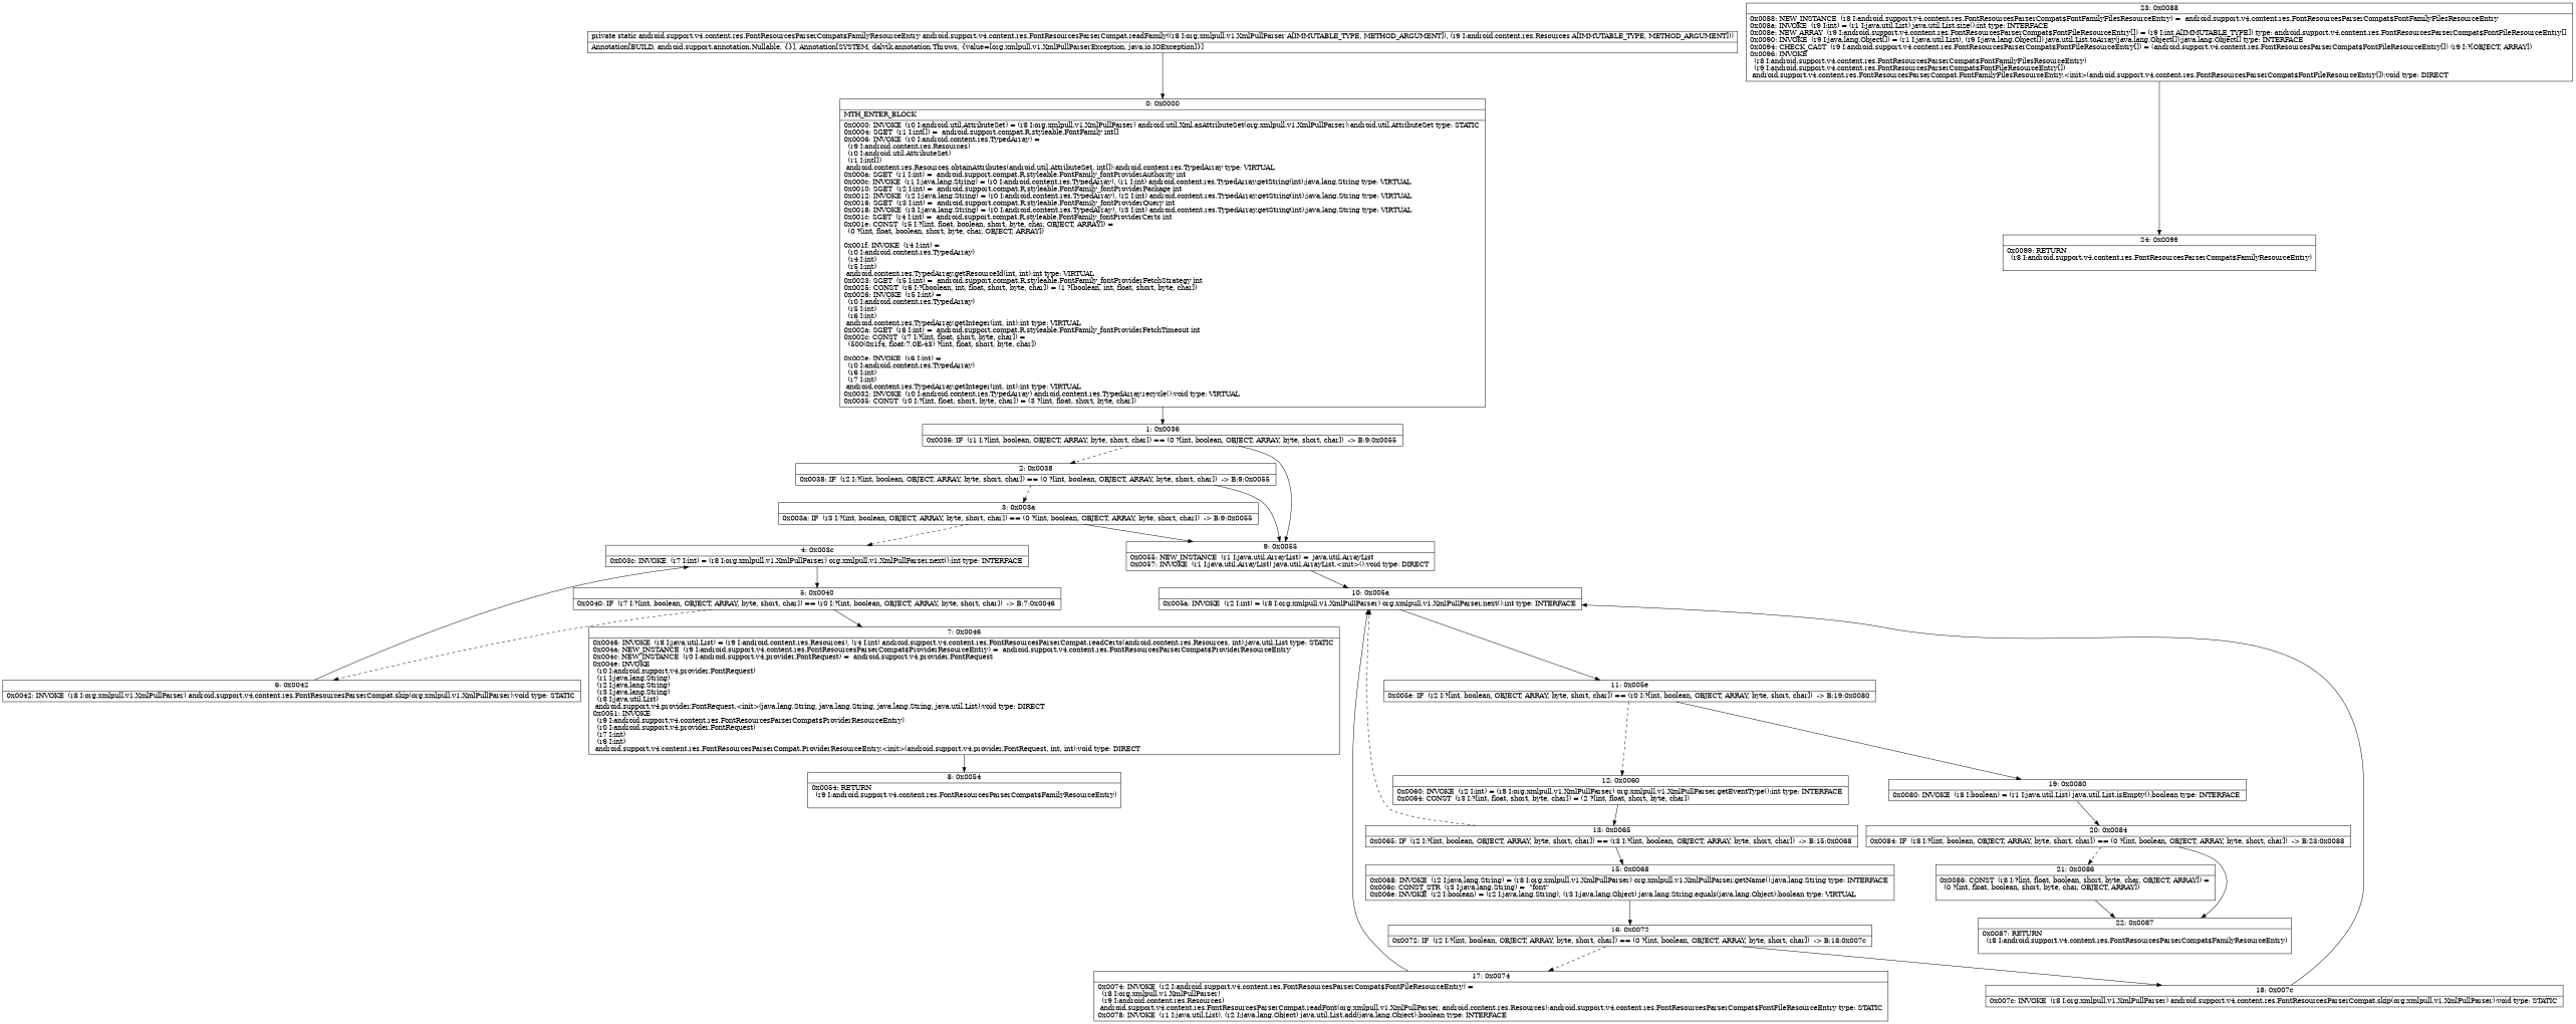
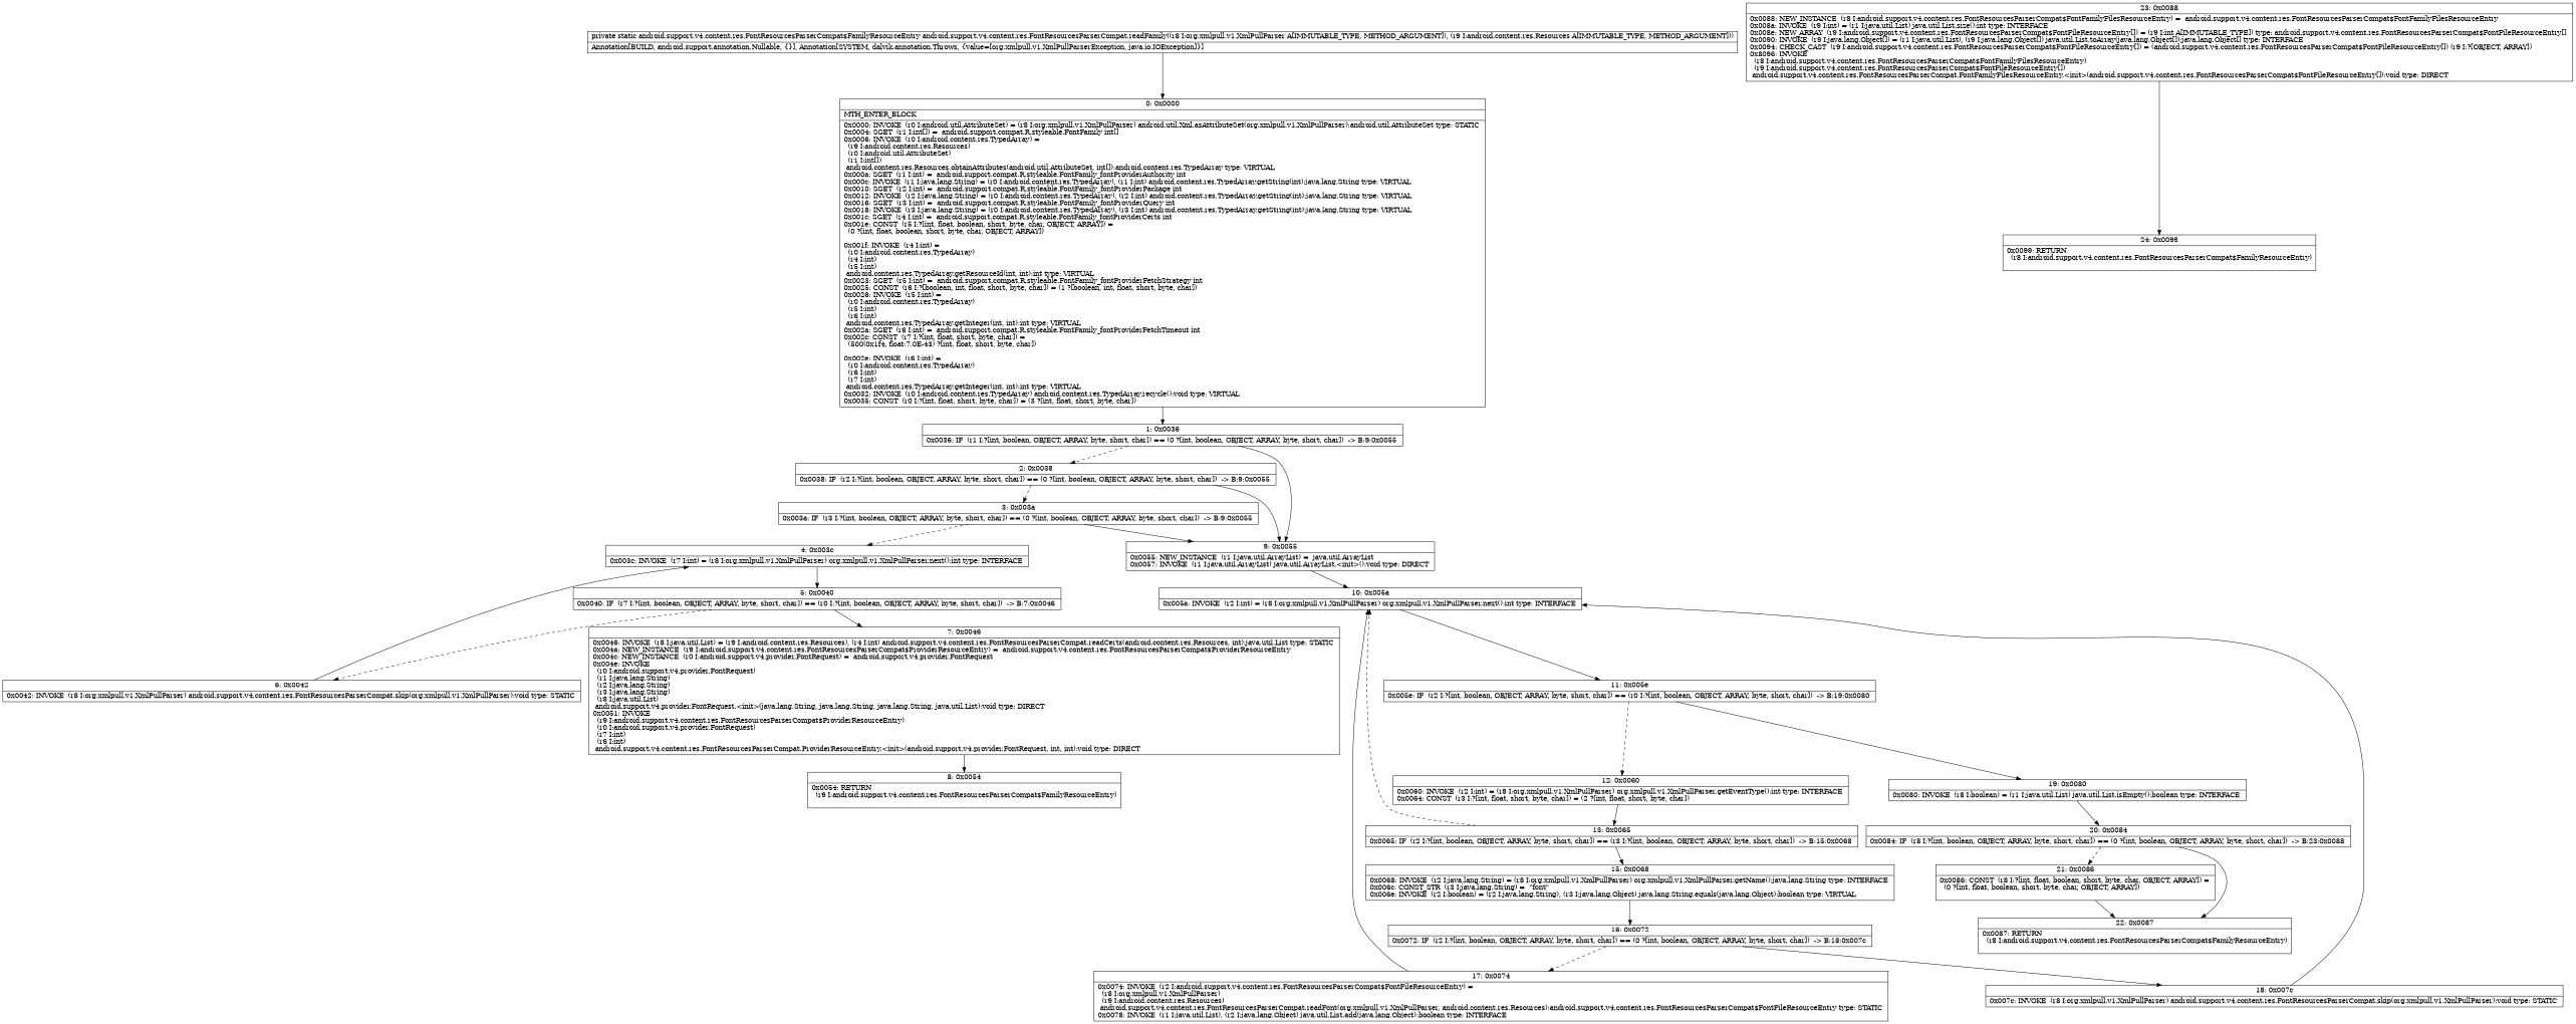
  digraph {
    node [shape=record]
    n1 [label="{0\:\ 0x0000|MTH_ENTER_BLOCK\l|0x0000: INVOKE  (r0 I:android.util.AttributeSet) = (r8 I:org.xmlpull.v1.XmlPullParser) android.util.Xml.asAttributeSet(org.xmlpull.v1.XmlPullParser):android.util.AttributeSet type: STATIC \l0x0004: SGET  (r1 I:int[]) =  android.support.compat.R.styleable.FontFamily int[] \l0x0006: INVOKE  (r0 I:android.content.res.TypedArray) = \l  (r9 I:android.content.res.Resources)\l  (r0 I:android.util.AttributeSet)\l  (r1 I:int[])\l android.content.res.Resources.obtainAttributes(android.util.AttributeSet, int[]):android.content.res.TypedArray type: VIRTUAL \l0x000a: SGET  (r1 I:int) =  android.support.compat.R.styleable.FontFamily_fontProviderAuthority int \l0x000c: INVOKE  (r1 I:java.lang.String) = (r0 I:android.content.res.TypedArray), (r1 I:int) android.content.res.TypedArray.getString(int):java.lang.String type: VIRTUAL \l0x0010: SGET  (r2 I:int) =  android.support.compat.R.styleable.FontFamily_fontProviderPackage int \l0x0012: INVOKE  (r2 I:java.lang.String) = (r0 I:android.content.res.TypedArray), (r2 I:int) android.content.res.TypedArray.getString(int):java.lang.String type: VIRTUAL \l0x0016: SGET  (r3 I:int) =  android.support.compat.R.styleable.FontFamily_fontProviderQuery int \l0x0018: INVOKE  (r3 I:java.lang.String) = (r0 I:android.content.res.TypedArray), (r3 I:int) android.content.res.TypedArray.getString(int):java.lang.String type: VIRTUAL \l0x001c: SGET  (r4 I:int) =  android.support.compat.R.styleable.FontFamily_fontProviderCerts int \l0x001e: CONST  (r5 I:?[int, float, boolean, short, byte, char, OBJECT, ARRAY]) = \l  (0 ?[int, float, boolean, short, byte, char, OBJECT, ARRAY])\l \l0x001f: INVOKE  (r4 I:int) = \l  (r0 I:android.content.res.TypedArray)\l  (r4 I:int)\l  (r5 I:int)\l android.content.res.TypedArray.getResourceId(int, int):int type: VIRTUAL \l0x0023: SGET  (r5 I:int) =  android.support.compat.R.styleable.FontFamily_fontProviderFetchStrategy int \l0x0025: CONST  (r6 I:?[boolean, int, float, short, byte, char]) = (1 ?[boolean, int, float, short, byte, char]) \l0x0026: INVOKE  (r5 I:int) = \l  (r0 I:android.content.res.TypedArray)\l  (r5 I:int)\l  (r6 I:int)\l android.content.res.TypedArray.getInteger(int, int):int type: VIRTUAL \l0x002a: SGET  (r6 I:int) =  android.support.compat.R.styleable.FontFamily_fontProviderFetchTimeout int \l0x002c: CONST  (r7 I:?[int, float, short, byte, char]) = \l  (500(0x1f4, float:7.0E\-43) ?[int, float, short, byte, char])\l \l0x002e: INVOKE  (r6 I:int) = \l  (r0 I:android.content.res.TypedArray)\l  (r6 I:int)\l  (r7 I:int)\l android.content.res.TypedArray.getInteger(int, int):int type: VIRTUAL \l0x0032: INVOKE  (r0 I:android.content.res.TypedArray) android.content.res.TypedArray.recycle():void type: VIRTUAL \l0x0035: CONST  (r0 I:?[int, float, short, byte, char]) = (3 ?[int, float, short, byte, char]) \l}"]
    n2 [label="{1\:\ 0x0036|0x0036: IF  (r1 I:?[int, boolean, OBJECT, ARRAY, byte, short, char]) == (0 ?[int, boolean, OBJECT, ARRAY, byte, short, char])  \-\> B:9:0x0055 \l}"]
    n3 [label="{2\:\ 0x0038|0x0038: IF  (r2 I:?[int, boolean, OBJECT, ARRAY, byte, short, char]) == (0 ?[int, boolean, OBJECT, ARRAY, byte, short, char])  \-\> B:9:0x0055 \l}"]
    n4 [label="{9\:\ 0x0055|0x0055: NEW_INSTANCE  (r1 I:java.util.ArrayList) =  java.util.ArrayList \l0x0057: INVOKE  (r1 I:java.util.ArrayList) java.util.ArrayList.\<init\>():void type: DIRECT \l}"]
    n5 [label="{3\:\ 0x003a|0x003a: IF  (r3 I:?[int, boolean, OBJECT, ARRAY, byte, short, char]) == (0 ?[int, boolean, OBJECT, ARRAY, byte, short, char])  \-\> B:9:0x0055 \l}"]
    n6 [label="{10\:\ 0x005a|0x005a: INVOKE  (r2 I:int) = (r8 I:org.xmlpull.v1.XmlPullParser) org.xmlpull.v1.XmlPullParser.next():int type: INTERFACE \l}"]
    n7 [label="{4\:\ 0x003c|0x003c: INVOKE  (r7 I:int) = (r8 I:org.xmlpull.v1.XmlPullParser) org.xmlpull.v1.XmlPullParser.next():int type: INTERFACE \l}"]
    n8 [label="{5\:\ 0x0040|0x0040: IF  (r7 I:?[int, boolean, OBJECT, ARRAY, byte, short, char]) == (r0 I:?[int, boolean, OBJECT, ARRAY, byte, short, char])  \-\> B:7:0x0046 \l}"]
    n9 [label="{6\:\ 0x0042|0x0042: INVOKE  (r8 I:org.xmlpull.v1.XmlPullParser) android.support.v4.content.res.FontResourcesParserCompat.skip(org.xmlpull.v1.XmlPullParser):void type: STATIC \l}"]
    n10 [label="{7\:\ 0x0046|0x0046: INVOKE  (r8 I:java.util.List) = (r9 I:android.content.res.Resources), (r4 I:int) android.support.v4.content.res.FontResourcesParserCompat.readCerts(android.content.res.Resources, int):java.util.List type: STATIC \l0x004a: NEW_INSTANCE  (r9 I:android.support.v4.content.res.FontResourcesParserCompat$ProviderResourceEntry) =  android.support.v4.content.res.FontResourcesParserCompat$ProviderResourceEntry \l0x004c: NEW_INSTANCE  (r0 I:android.support.v4.provider.FontRequest) =  android.support.v4.provider.FontRequest \l0x004e: INVOKE  \l  (r0 I:android.support.v4.provider.FontRequest)\l  (r1 I:java.lang.String)\l  (r2 I:java.lang.String)\l  (r3 I:java.lang.String)\l  (r8 I:java.util.List)\l android.support.v4.provider.FontRequest.\<init\>(java.lang.String, java.lang.String, java.lang.String, java.util.List):void type: DIRECT \l0x0051: INVOKE  \l  (r9 I:android.support.v4.content.res.FontResourcesParserCompat$ProviderResourceEntry)\l  (r0 I:android.support.v4.provider.FontRequest)\l  (r7 I:int)\l  (r6 I:int)\l android.support.v4.content.res.FontResourcesParserCompat.ProviderResourceEntry.\<init\>(android.support.v4.provider.FontRequest, int, int):void type: DIRECT \l}"]
    n11 [label="{8\:\ 0x0054|0x0054: RETURN  \l  (r9 I:android.support.v4.content.res.FontResourcesParserCompat$FamilyResourceEntry)\l \l}"]
    n12 [label="{11\:\ 0x005e|0x005e: IF  (r2 I:?[int, boolean, OBJECT, ARRAY, byte, short, char]) == (r0 I:?[int, boolean, OBJECT, ARRAY, byte, short, char])  \-\> B:19:0x0080 \l}"]
    n13 [label="{12\:\ 0x0060|0x0060: INVOKE  (r2 I:int) = (r8 I:org.xmlpull.v1.XmlPullParser) org.xmlpull.v1.XmlPullParser.getEventType():int type: INTERFACE \l0x0064: CONST  (r3 I:?[int, float, short, byte, char]) = (2 ?[int, float, short, byte, char]) \l}"]
    n14 [label="{19\:\ 0x0080|0x0080: INVOKE  (r8 I:boolean) = (r1 I:java.util.List) java.util.List.isEmpty():boolean type: INTERFACE \l}"]
    n15 [label="{13\:\ 0x0065|0x0065: IF  (r2 I:?[int, boolean, OBJECT, ARRAY, byte, short, char]) == (r3 I:?[int, boolean, OBJECT, ARRAY, byte, short, char])  \-\> B:15:0x0068 \l}"]
    n16 [label="{20\:\ 0x0084|0x0084: IF  (r8 I:?[int, boolean, OBJECT, ARRAY, byte, short, char]) == (0 ?[int, boolean, OBJECT, ARRAY, byte, short, char])  \-\> B:23:0x0088 \l}"]
    n17 [label="{15\:\ 0x0068|0x0068: INVOKE  (r2 I:java.lang.String) = (r8 I:org.xmlpull.v1.XmlPullParser) org.xmlpull.v1.XmlPullParser.getName():java.lang.String type: INTERFACE \l0x006c: CONST_STR  (r3 I:java.lang.String) =  \"font\" \l0x006e: INVOKE  (r2 I:boolean) = (r2 I:java.lang.String), (r3 I:java.lang.Object) java.lang.String.equals(java.lang.Object):boolean type: VIRTUAL \l}"]
    n18 [label="{16\:\ 0x0072|0x0072: IF  (r2 I:?[int, boolean, OBJECT, ARRAY, byte, short, char]) == (0 ?[int, boolean, OBJECT, ARRAY, byte, short, char])  \-\> B:18:0x007c \l}"]
    n19 [label="{17\:\ 0x0074|0x0074: INVOKE  (r2 I:android.support.v4.content.res.FontResourcesParserCompat$FontFileResourceEntry) = \l  (r8 I:org.xmlpull.v1.XmlPullParser)\l  (r9 I:android.content.res.Resources)\l android.support.v4.content.res.FontResourcesParserCompat.readFont(org.xmlpull.v1.XmlPullParser, android.content.res.Resources):android.support.v4.content.res.FontResourcesParserCompat$FontFileResourceEntry type: STATIC \l0x0078: INVOKE  (r1 I:java.util.List), (r2 I:java.lang.Object) java.util.List.add(java.lang.Object):boolean type: INTERFACE \l}"]
    n20 [label="{18\:\ 0x007c|0x007c: INVOKE  (r8 I:org.xmlpull.v1.XmlPullParser) android.support.v4.content.res.FontResourcesParserCompat.skip(org.xmlpull.v1.XmlPullParser):void type: STATIC \l}"]
    n21 [label="{21\:\ 0x0086|0x0086: CONST  (r8 I:?[int, float, boolean, short, byte, char, OBJECT, ARRAY]) = \l  (0 ?[int, float, boolean, short, byte, char, OBJECT, ARRAY])\l \l}"]
    n22 [label="{22\:\ 0x0087|0x0087: RETURN  \l  (r8 I:android.support.v4.content.res.FontResourcesParserCompat$FamilyResourceEntry)\l \l}"]
-   n23 [label="{23\:\ 0x0088|0x0088: NEW_INSTANCE  (r8 I:android.support.v4.content.res.FontResourcesParserCompat$FontFamilyFilesResourceEntry) =  android.support.v4.content.res.FontResourcesParserCompat$FontFamilyFilesResourceEntry \l0x008a: INVOKE  (r9 I:int) = (r1 I:java.util.List) java.util.List.size():int type: INTERFACE \l0x008e: NEW_ARRAY  (r9 I:android.support.v4.content.res.FontResourcesParserCompat$FontFileResourceEntry[]) = (r9 I:int A[IMMUTABLE_TYPE]) type: android.support.v4.content.res.FontResourcesParserCompat$FontFileResourceEntry[] \l0x0090: INVOKE  (r9 I:java.lang.Object[]) = (r1 I:java.util.List), (r9 I:java.lang.Object[]) java.util.List.toArray(java.lang.Object[]):java.lang.Object[] type: INTERFACE \l0x0094: CHECK_CAST  (r9 I:android.support.v4.content.res.FontResourcesParserCompat$FontFileResourceEntry[]) = (android.support.v4.content.res.FontResourcesParserCompat$FontFileResourceEntry[]) (r9 I:?[OBJECT, ARRAY]) \l0x0096: INVOKE  \l  (r8 I:android.support.v4.content.res.FontResourcesParserCompat$FontFamilyFilesResourceEntry)\l  (r9 I:android.support.v4.content.res.FontResourcesParserCompat$FontFileResourceEntry[])\l android.support.v4.content.res.FontResourcesParserCompat.FontFamilyFilesResourceEntry.\<init\>(android.support.v4.content.res.FontResourcesParserCompat$FontFileResourceEntry[]):void type: DIRECT \l}"]
+   n23 [label="{23\:\ 0x0088|0x0088: NEW_INSTANCE  (r8 I:android.support.v4.content.res.FontResourcesParserCompat$FontFamilyFilesResourceEntry) =  android.support.v4.content.res.FontResourcesParserCompat$FontFamilyFilesResourceEntry \l0x008a: INVOKE  (r9 I:int) = (r1 I:java.util.List) java.util.List.size():int type: INTERFACE \l0x008e: NEW_ARRAY  (r9 I:android.support.v4.content.res.FontResourcesParserCompat$FontFileResourceEntry[]) = (r9 I:int A[IMMUTABLE_TYPE]) type: android.support.v4.content.res.FontResourcesParserCompat$FontFileResourceEntry[] \l0x0090: INVOKE  (r9 I:java.lang.Object[]) = (r1 I:java.util.List), (r9 I:java.lang.Object[]) java.util.List.toArray(java.lang.Object[]):java.lang.Object[] type: INTERFACE \l0x0094: CHECK_CAST  (r9 I:android.support.v4.content.res.FontResourcesParserCompat$FontFileResourceEntry[]) = (android.support.v4.content.res.FontResourcesParserCompat$FontFileResourceEntry[]) (r9 I:?[OBJECT, ARRAY]) \l0x8096: INVOKE  \l  (r8 I:android.support.v4.content.res.FontResourcesParserCompat$FontFamilyFilesResourceEntry)\l  (r9 I:android.support.v4.content.res.FontResourcesParserCompat$FontFileResourceEntry[])\l android.support.v4.content.res.FontResourcesParserCompat.FontFamilyFilesResourceEntry.\<init\>(android.support.v4.content.res.FontResourcesParserCompat$FontFileResourceEntry[]):void type: DIRECT \l}"]
    n24 [label="{24\:\ 0x0099|0x0099: RETURN  \l  (r8 I:android.support.v4.content.res.FontResourcesParserCompat$FamilyResourceEntry)\l \l}"]
    n25 [label="{private static android.support.v4.content.res.FontResourcesParserCompat$FamilyResourceEntry android.support.v4.content.res.FontResourcesParserCompat.readFamily((r8 I:org.xmlpull.v1.XmlPullParser A[IMMUTABLE_TYPE, METHOD_ARGUMENT]), (r9 I:android.content.res.Resources A[IMMUTABLE_TYPE, METHOD_ARGUMENT]))  | Annotation[BUILD, android.support.annotation.Nullable, \{\}], Annotation[SYSTEM, dalvik.annotation.Throws, \{value=[org.xmlpull.v1.XmlPullParserException, java.io.IOException]\}]\l}"]
    n1 -> n2
    n2 -> n3 [style=dashed]
    n2 -> n4
    n3 -> n4
    n3 -> n5 [style=dashed]
    n4 -> n6
    n5 -> n4
    n5 -> n7 [style=dashed]
    n6 -> n12
    n7 -> n8
    n8 -> n9 [style=dashed]
    n8 -> n10
    n9 -> n7
    n10 -> n11
    n12 -> n13 [style=dashed]
    n12 -> n14
    n13 -> n15
    n14 -> n16
    n15 -> n6 [style=dashed]
    n15 -> n17
    n16 -> n21 [style=dashed]
    n16 -> n22
    n17 -> n18
    n18 -> n19 [style=dashed]
    n18 -> n20
    n19 -> n6
    n20 -> n6
    n21 -> n22
    n23 -> n24
    n25 -> n1
  }
